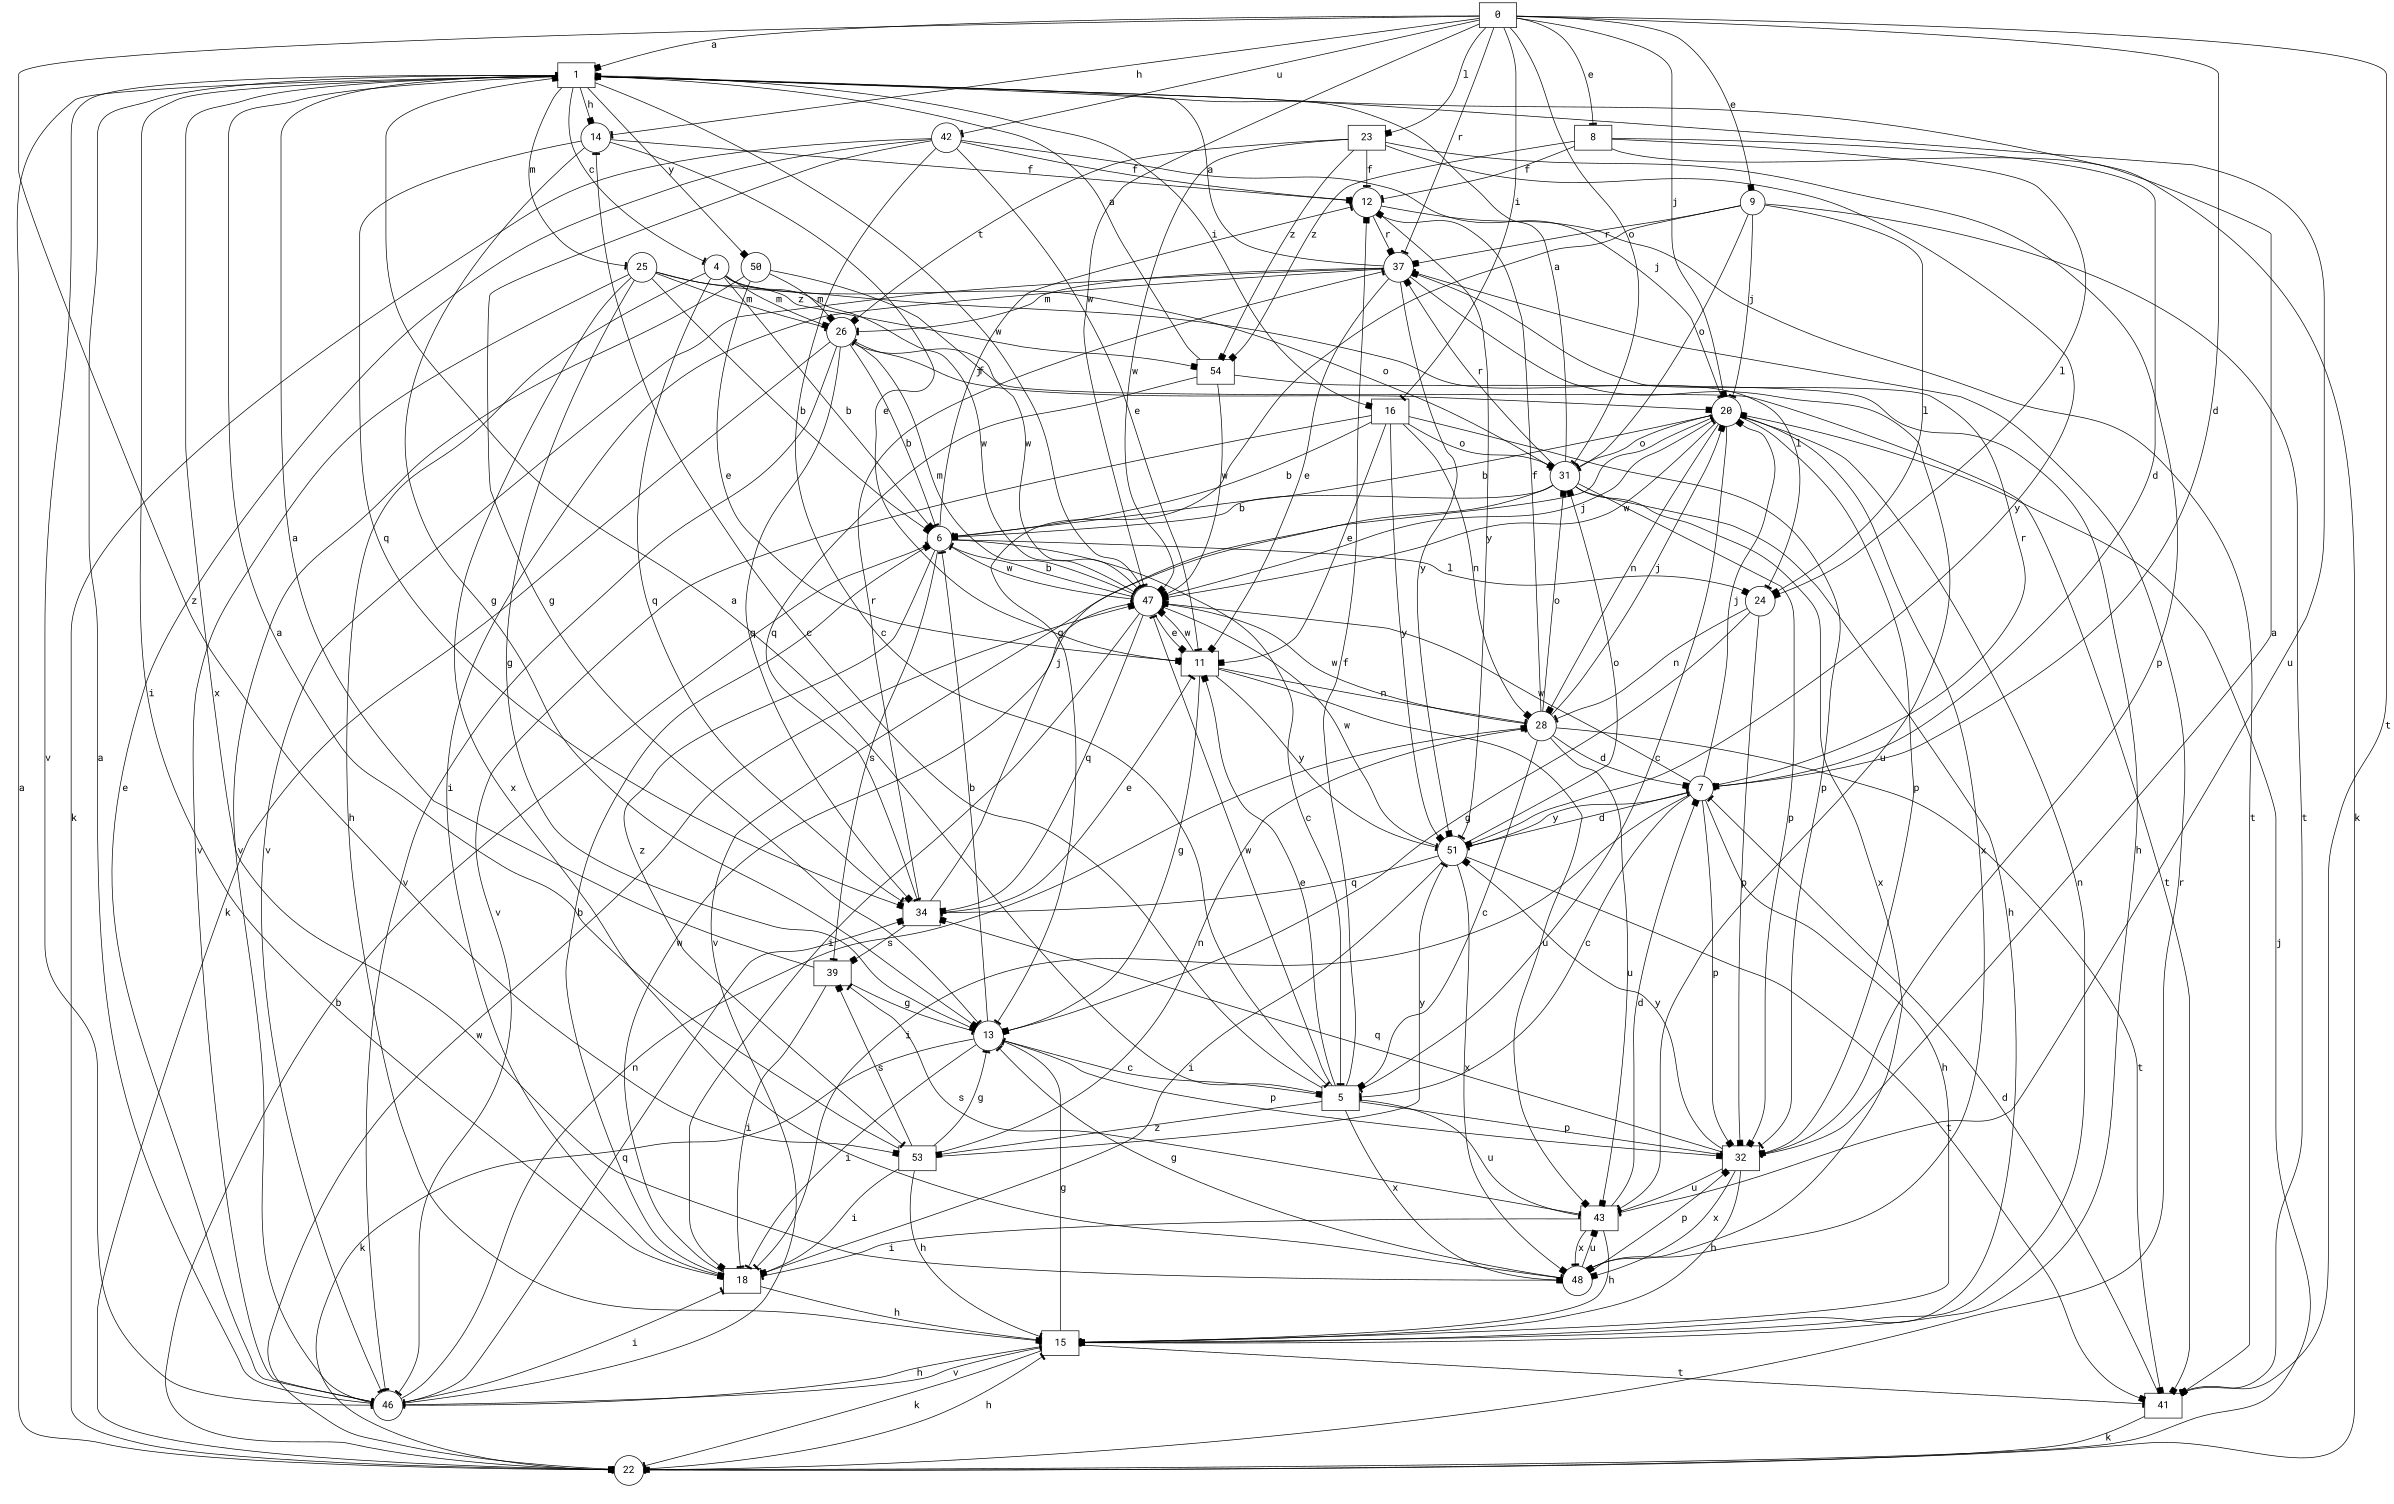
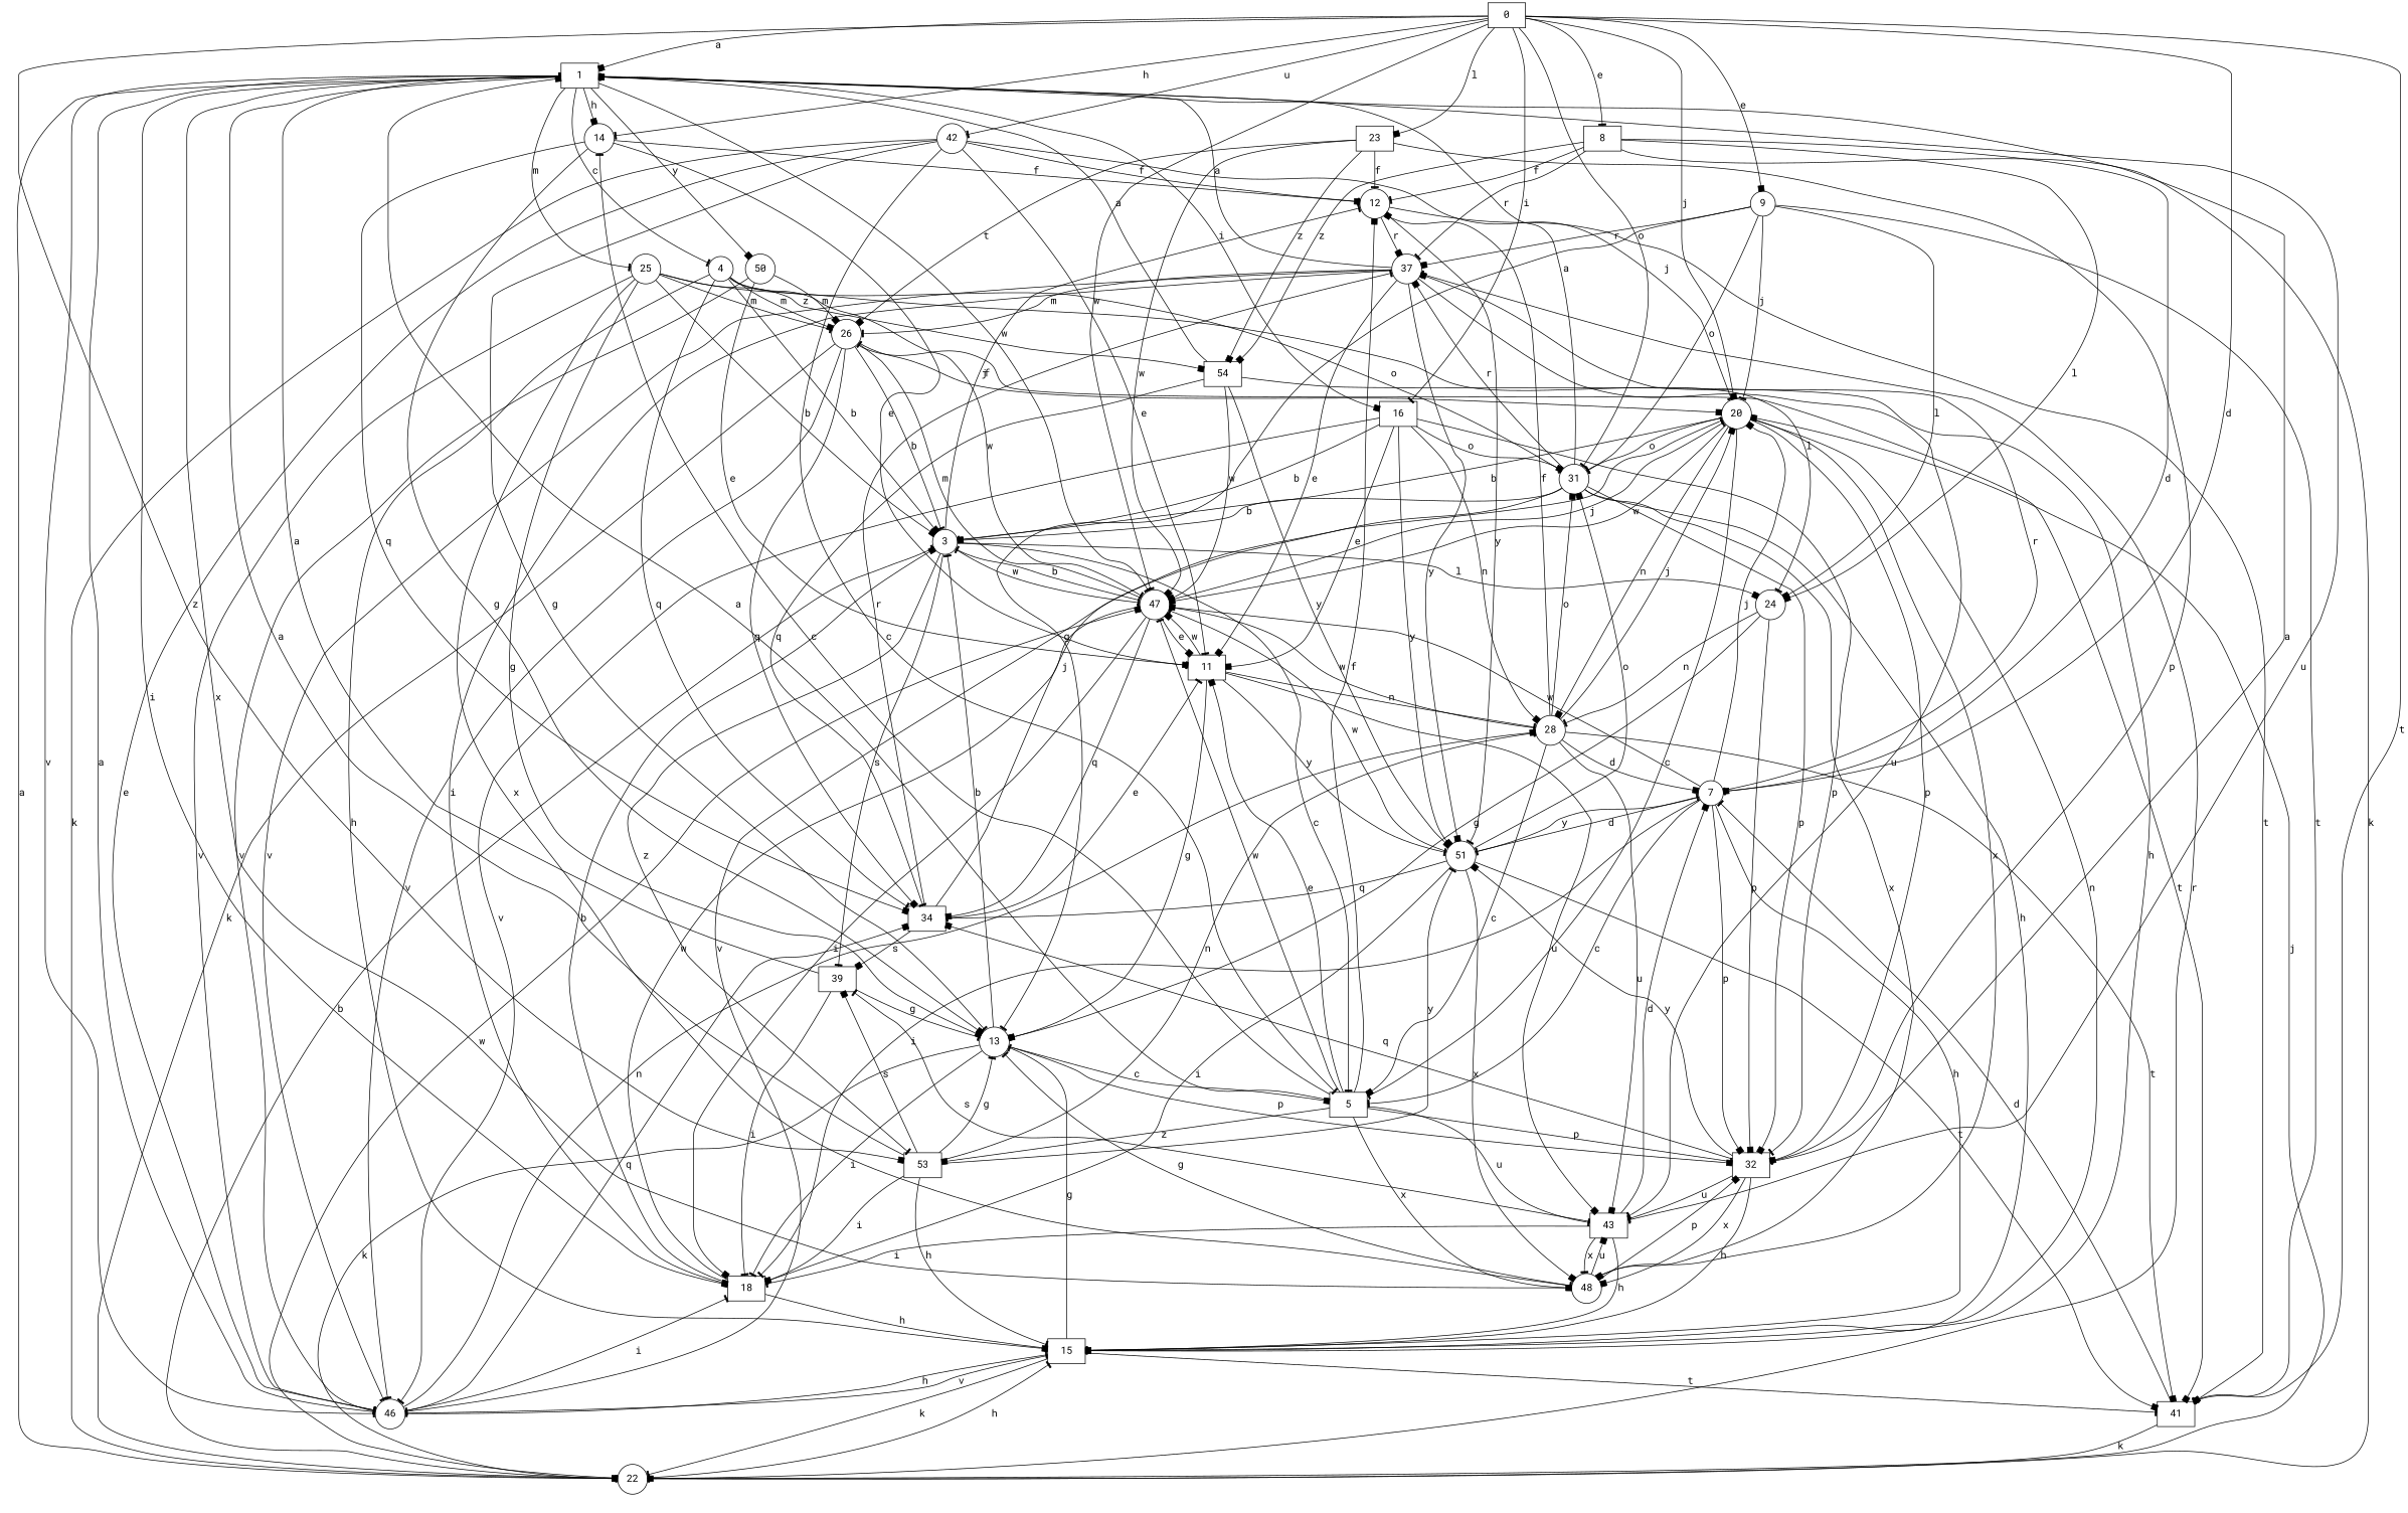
  strict digraph {
    fontname="Roboto Mono"
    node [fontname="Roboto Mono" shape=circle]
    edge [arrowhead=tee fontname="Roboto Mono"]
    0 [shape=box]
    1 [shape=box]
    7
    8 [shape=box]
    9
    14
    16 [shape=box]
    20
    23 [shape=box]
    31
    37
    41 [shape=box]
    42
    47
    53 [shape=box]
    4
    18 [shape=box]
    25
    43 [shape=box]
    46
    48
    50
    5 [shape=box]
    15 [shape=box]
    32 [shape=box]
    51
    12
    24
    22
    54 [shape=box]
    13
    34 [shape=box]
    n33 [label=11 shape=box]
-   3 [label=6]
+   3
    28
    26
    39 [shape=box]
    0 -> 1 [arrowhead=box label=a]
    0 -> 7 [arrowhead=box label=d]
    0 -> 8 [label=e]
    0 -> 9 [arrowhead=box label=e]
    0 -> 14 [label=h]
    0 -> 16 [label=i]
    0 -> 20 [arrowhead=box label=j]
    0 -> 23 [arrowhead=box label=l]
    0 -> 31 [label=o]
-   0 -> 37 [label=r]
+   8 -> 37 [label=r]
    0 -> 41 [label=t]
    0 -> 42 [label=u]
    0 -> 47 [label=w]
    0 -> 53 [arrowhead=box label=z]
    1 -> 14 [arrowhead=box label=h]
    1 -> 16 [arrowhead=box label=i]
    1 -> 47 [label=w]
    1 -> 4 [label=c]
    1 -> 18 [arrowhead=box label=i]
    1 -> 25 [label=m]
    1 -> 43 [label=u]
    1 -> 46 [label=v]
    1 -> 48 [arrowhead=box label=x]
    1 -> 50 [arrowhead=box label=y]
    7 -> 20 [arrowhead=box label=j]
    7 -> 37 [arrowhead=box label=r]
    7 -> 47 [arrowhead=box label=w]
    7 -> 18 [label=i]
    7 -> 5 [label=c]
    7 -> 15 [label=h]
    7 -> 32 [arrowhead=box label=p]
    7 -> 51 [label=y]
    8 -> 7 [label=d]
    8 -> 12 [label=f]
    8 -> 24 [arrowhead=box label=l]
    8 -> 22 [label=k]
    8 -> 54 [arrowhead=box label=z]
    9 -> 20 [label=j]
    9 -> 31 [label=o]
    9 -> 37 [arrowhead=box label=r]
    9 -> 41 [arrowhead=box label=t]
    9 -> 24 [arrowhead=box label=l]
    9 -> 13 [label=g]
    14 -> 12 [label=f]
    14 -> 13 [arrowhead=box label=g]
    14 -> 34 [arrowhead=box label=q]
    14 -> n33 [label=e]
    16 -> 31 [arrowhead=box label=o]
    16 -> 46 [label=v]
    16 -> 32 [label=p]
    16 -> 51 [arrowhead=box label=y]
    16 -> n33 [arrowhead=box label=e]
    16 -> 3 [arrowhead=box label=b]
    16 -> 28 [arrowhead=box label=n]
    20 -> 31 [label=o]
    20 -> 47 [arrowhead=box label=w]
    20 -> 48 [arrowhead=box label=x]
    20 -> 5 [label=c]
    20 -> 15 [label=n]
    20 -> 32 [arrowhead=box label=p]
    20 -> 3 [label=b]
    20 -> 28 [arrowhead=box label=n]
    23 -> 47 [arrowhead=box label=w]
    23 -> 32 [label=p]
    23 -> 12 [label=f]
    23 -> 54 [arrowhead=box label=z]
    23 -> 26 [arrowhead=box label=t]
    31 -> 1 [arrowhead=box label=a]
    31 -> 37 [arrowhead=box label=r]
    31 -> 46 [label=v]
    31 -> 48 [arrowhead=box label=x]
    31 -> 15 [arrowhead=box label=h]
    31 -> 32 [arrowhead=box label=p]
    31 -> 3 [arrowhead=box label=b]
    37 -> 1 [label=a]
    37 -> 18 [arrowhead=box label=i]
    37 -> 43 [label=u]
    37 -> 46 [label=v]
    37 -> 51 [arrowhead=box label=y]
    37 -> n33 [arrowhead=box label=e]
    37 -> 26 [label=m]
    41 -> 7 [label=d]
    41 -> 22 [arrowhead=box label=k]
    42 -> 20 [label=j]
    42 -> 46 [label=e]
    42 -> 5 [label=c]
    42 -> 12 [arrowhead=box label=f]
    42 -> 22 [arrowhead=box label=k]
    42 -> 13 [label=g]
    42 -> n33 [label=e]
    47 -> 20 [label=j]
    47 -> 18 [arrowhead=box label=i]
    47 -> 34 [arrowhead=box label=q]
    47 -> n33 [arrowhead=box label=e]
    47 -> 3 [label=b]
    47 -> 26 [label=m]
    53 -> 1 [label=a]
    53 -> 18 [label=i]
    53 -> 15 [label=h]
    53 -> 51 [label=y]
    53 -> 13 [label=g]
    53 -> 28 [label=n]
    53 -> 39 [arrowhead=box label=s]
    4 -> 31 [label=o]
    4 -> 47 [label=w]
    4 -> 15 [arrowhead=box label=h]
    4 -> 34 [label=q]
    4 -> 3 [arrowhead=box label=b]
    4 -> 26 [arrowhead=box label=m]
    18 -> 47 [label=w]
    18 -> 15 [label=h]
    18 -> 3 [arrowhead=box label=b]
    25 -> 46 [label=v]
    25 -> 48 [label=x]
    25 -> 24 [label=l]
    25 -> 54 [arrowhead=box label=z]
    25 -> 13 [arrowhead=box label=g]
    25 -> 3 [arrowhead=box label=b]
    25 -> 26 [label=m]
    43 -> 7 [arrowhead=box label=d]
    43 -> 18 [label=i]
    43 -> 48 [label=x]
    43 -> 15 [label=h]
    43 -> 39 [label=s]
    46 -> 1 [label=a]
    46 -> 18 [label=i]
    46 -> 15 [label=h]
    46 -> 34 [arrowhead=box label=q]
    46 -> 28 [arrowhead=box label=n]
    48 -> 43 [arrowhead=box label=u]
    48 -> 32 [arrowhead=box label=p]
    48 -> 13 [label=g]
-   50 -> 47 [label=w]
    50 -> 46 [label=v]
    50 -> n33 [arrowhead=box label=e]
    50 -> 26 [arrowhead=box label=m]
    5 -> 1 [arrowhead=box label=a]
    5 -> 14 [label=c]
    5 -> 47 [label=w]
    5 -> 53 [arrowhead=box label=z]
    5 -> 43 [label=u]
    5 -> 48 [arrowhead=box label=x]
    5 -> 32 [label=p]
    5 -> 12 [arrowhead=box label=f]
    5 -> n33 [arrowhead=box label=e]
    15 -> 41 [label=t]
    15 -> 46 [label=v]
    15 -> 22 [label=k]
    15 -> 13 [label=g]
    32 -> 1 [label=a]
    32 -> 43 [label=u]
    32 -> 48 [arrowhead=box label=x]
    32 -> 15 [arrowhead=box label=h]
    32 -> 51 [arrowhead=box label=y]
    32 -> 34 [arrowhead=box label=q]
    51 -> 7 [label=d]
    51 -> 31 [arrowhead=box label=o]
    51 -> 41 [arrowhead=box label=t]
    51 -> 47 [label=w]
    51 -> 18 [arrowhead=box label=i]
    51 -> 48 [arrowhead=box label=x]
    51 -> 34 [label=q]
    12 -> 37 [arrowhead=box label=r]
    12 -> 41 [arrowhead=box label=t]
    12 -> 51 [label=y]
    24 -> 32 [arrowhead=box label=p]
    24 -> 13 [arrowhead=box label=g]
    24 -> 28 [label=n]
    22 -> 1 [label=a]
    22 -> 20 [arrowhead=box label=j]
    22 -> 37 [label=r]
    22 -> 47 [arrowhead=box label=w]
    22 -> 15 [label=h]
    22 -> 3 [label=b]
    54 -> 1 [arrowhead=box label=a]
    54 -> 47 [arrowhead=box label=w]
    54 -> 15 [label=h]
-   23 -> 51 [arrowhead=box label=y]
+   54 -> 51 [arrowhead=box label=y]
    54 -> 34 [label=q]
    13 -> 18 [label=i]
    13 -> 5 [arrowhead=box label=c]
    13 -> 32 [arrowhead=box label=p]
    13 -> 22 [label=k]
    13 -> 3 [label=b]
    34 -> 20 [label=j]
    34 -> 37 [label=r]
    34 -> n33 [label=e]
    34 -> 39 [arrowhead=box label=s]
    n33 -> 47 [arrowhead=box label=w]
    n33 -> 43 [arrowhead=box label=u]
    n33 -> 51 [label=y]
    n33 -> 13 [arrowhead=box label=g]
    n33 -> 28 [label=n]
    3 -> 47 [label=w]
    3 -> 53 [label=z]
    3 -> 5 [label=c]
    3 -> 12 [label=f]
    3 -> 24 [arrowhead=box label=l]
    3 -> 39 [label=s]
    28 -> 7 [arrowhead=box label=d]
    28 -> 20 [arrowhead=box label=j]
    28 -> 31 [arrowhead=box label=o]
    28 -> 41 [arrowhead=box label=t]
    28 -> 47 [label=w]
    28 -> 43 [arrowhead=box label=u]
    28 -> 5 [arrowhead=box label=c]
    28 -> 12 [arrowhead=box label=f]
    26 -> 20 [arrowhead=box label=j]
    26 -> 41 [arrowhead=box label=t]
    26 -> 46 [label=v]
    26 -> 22 [arrowhead=box label=k]
    26 -> 34 [arrowhead=box label=q]
    26 -> 3 [label=b]
    39 -> 1 [label=a]
    39 -> 18 [label=i]
    39 -> 13 [label=g]
  }
